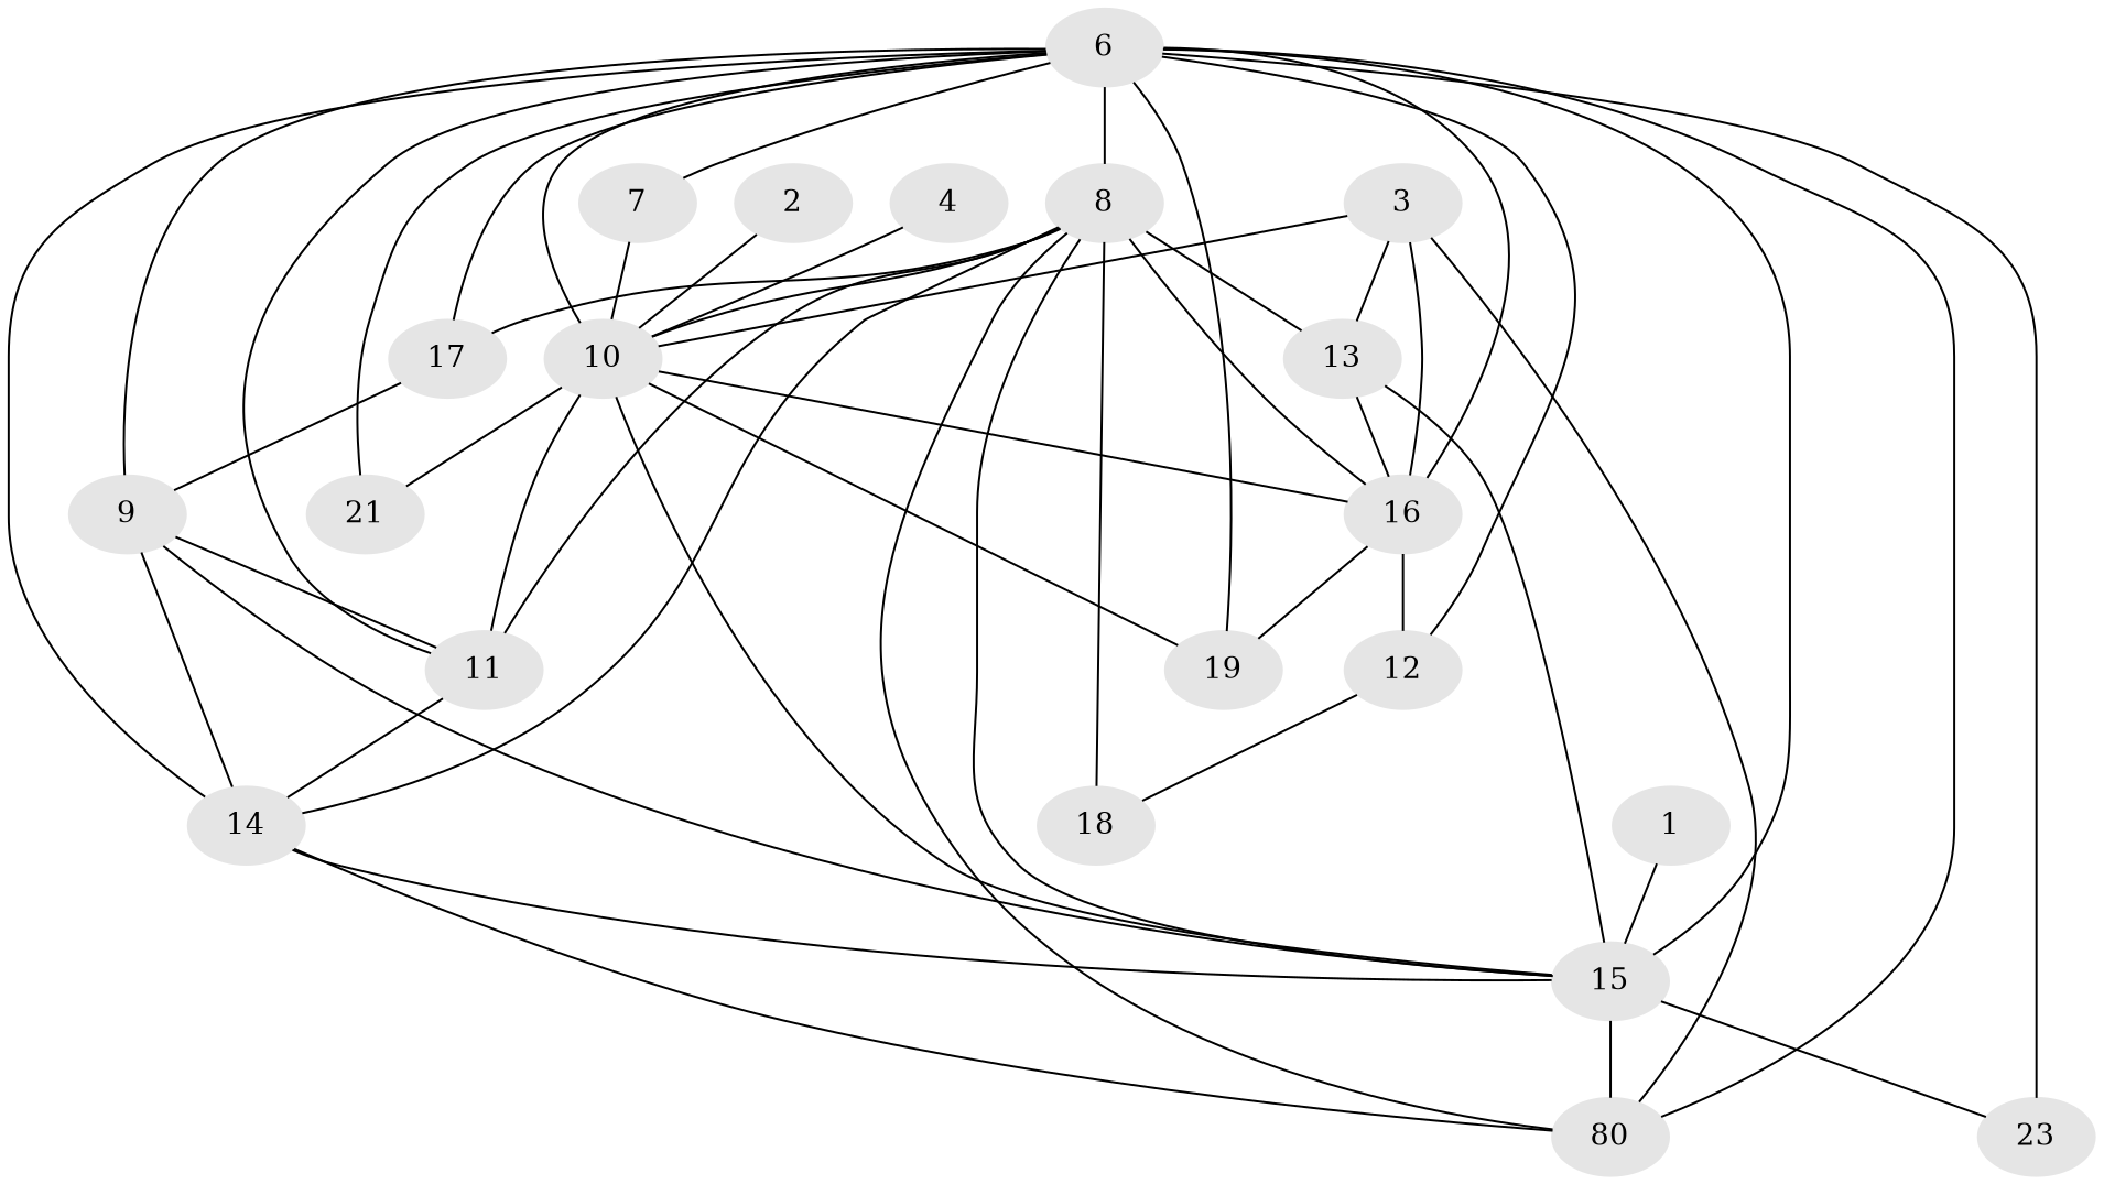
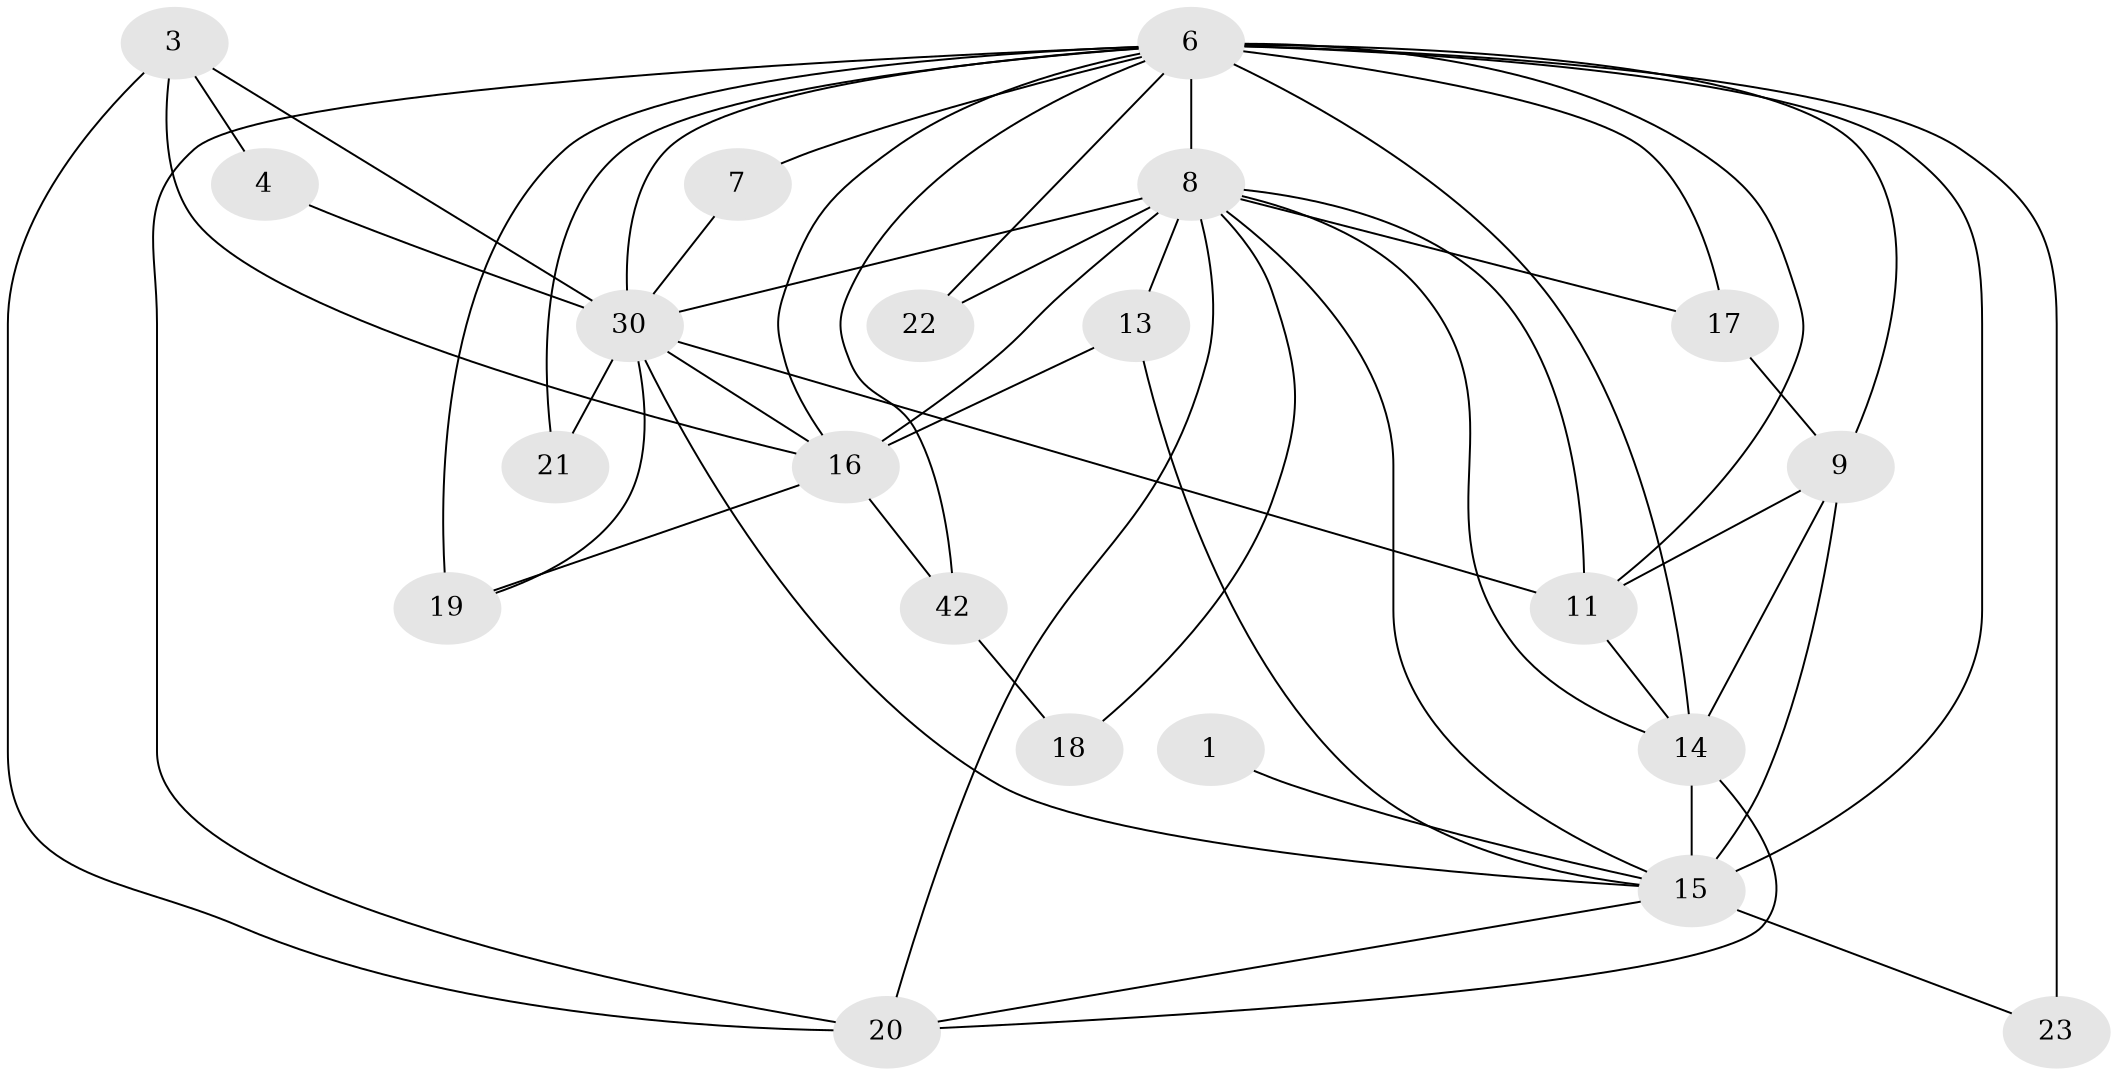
  graph {
    node [color=gray90 style=filled]
    edge [weight=1.0]
    1
    15
-   20 [label=80]
+   20
    23
-   2
-   10
+   10 [label=30]
    16
    11
    19
    21
    3
    13
-   12
+   12 [label=42]
    4
    6
    7
    8
    9
    14
    17
+   22
    18
    1 -- 15
    15 -- 20
    15 -- 23
-   2 -- 10
    10 -- 15
    10 -- 16
    10 -- 11
    10 -- 19
    10 -- 21 [weight=2.0]
    16 -- 19
    16 -- 12 [weight=2.0]
    11 -- 14
    3 -- 20
    3 -- 10
    3 -- 16
-   3 -- 13
+   3 -- 4
    13 -- 15
    13 -- 16
    12 -- 18
    4 -- 10
    6 -- 15 [weight=7.0]
    6 -- 20
    6 -- 23 [weight=3.0]
    6 -- 10 [weight=8.0]
    6 -- 16 [weight=2.0]
    6 -- 11
    6 -- 19 [weight=3.0]
    6 -- 21 [weight=2.0]
    6 -- 12 [weight=2.0]
    6 -- 7 [weight=2.0]
    6 -- 8 [weight=16.0]
    6 -- 9 [weight=3.0]
    6 -- 14 [weight=2.0]
    6 -- 17 [weight=3.0]
+   6 -- 22
    7 -- 10
    8 -- 15 [weight=4.0]
    8 -- 20
    8 -- 10 [weight=4.0]
    8 -- 16
    8 -- 11
    8 -- 13
    8 -- 14
    8 -- 17
+   8 -- 22 [weight=3.0]
    8 -- 18 [weight=3.0]
    9 -- 15
    9 -- 11
    9 -- 14
    14 -- 15 [weight=2.0]
    14 -- 20
    17 -- 9
  }
